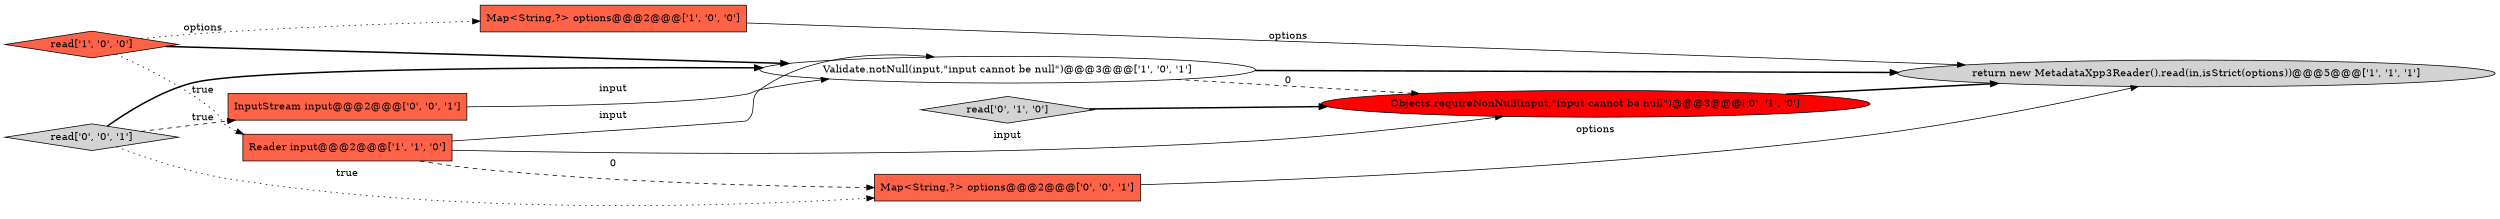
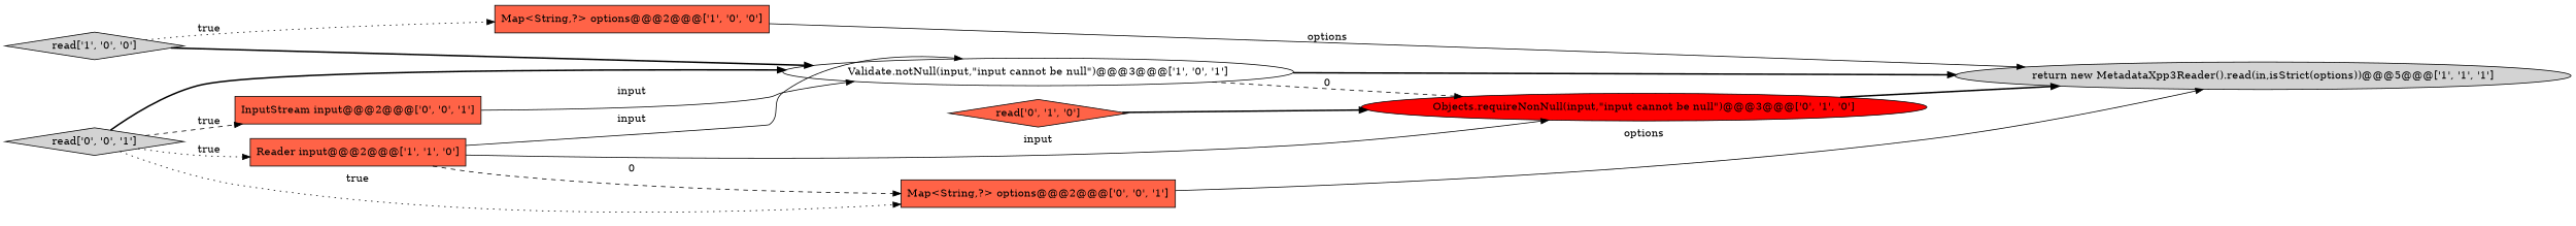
  digraph {
    rankdir=LR
    node [fillcolor=lightgray shape=box style=filled]
    edge [style=bold]
    n1 [fillcolor=white label="Validate.notNull(input,\"input cannot be null\")@@@3@@@['1', '0', '1']" shape=ellipse]
    n2 [label="return new MetadataXpp3Reader().read(in,isStrict(options))@@@5@@@['1', '1', '1']" shape=ellipse]
    n3 [fillcolor=red label="Objects.requireNonNull(input,\"input cannot be null\")@@@3@@@['0', '1', '0']" shape=ellipse]
    n4 [fillcolor=tomato label="Reader input@@@2@@@['1', '1', '0']"]
    n5 [fillcolor=tomato label="Map<String,?> options@@@2@@@['0', '0', '1']"]
    n6 [fillcolor=tomato label="InputStream input@@@2@@@['0', '0', '1']"]
-   n7 [label="read['0', '1', '0']" shape=diamond]
-   n8 [fillcolor=tomato label="read['1', '0', '0']" shape=diamond]
+   n7 [fillcolor=tomato label="read['0', '1', '0']" shape=diamond]
+   n8 [label="read['1', '0', '0']" shape=diamond]
    n9 [fillcolor=tomato label="Map<String,?> options@@@2@@@['1', '0', '0']"]
    n10 [label="read['0', '0', '1']" shape=diamond]
    n1 -> n2
    n1 -> n3 [label=0 style=dashed]
    n3 -> n2
    n4 -> n1 [label=input style=solid]
    n4 -> n3 [label=input style=solid]
    n4 -> n5 [label=0 style=dashed]
    n5 -> n2 [label=options style=solid]
    n6 -> n1 [label=input style=solid]
    n7 -> n3
    n8 -> n1
-   n8 -> n4 [label=true style=dotted]
-   n8 -> n9 [label=options style=dotted]
+   n10 -> n4 [label=true style=dotted]
+   n8 -> n9 [label=true style=dotted]
    n9 -> n2 [label=options style=solid]
    n10 -> n1
    n10 -> n5 [label=true style=dotted]
    n10 -> n6 [label=true style=dashed]
  }
